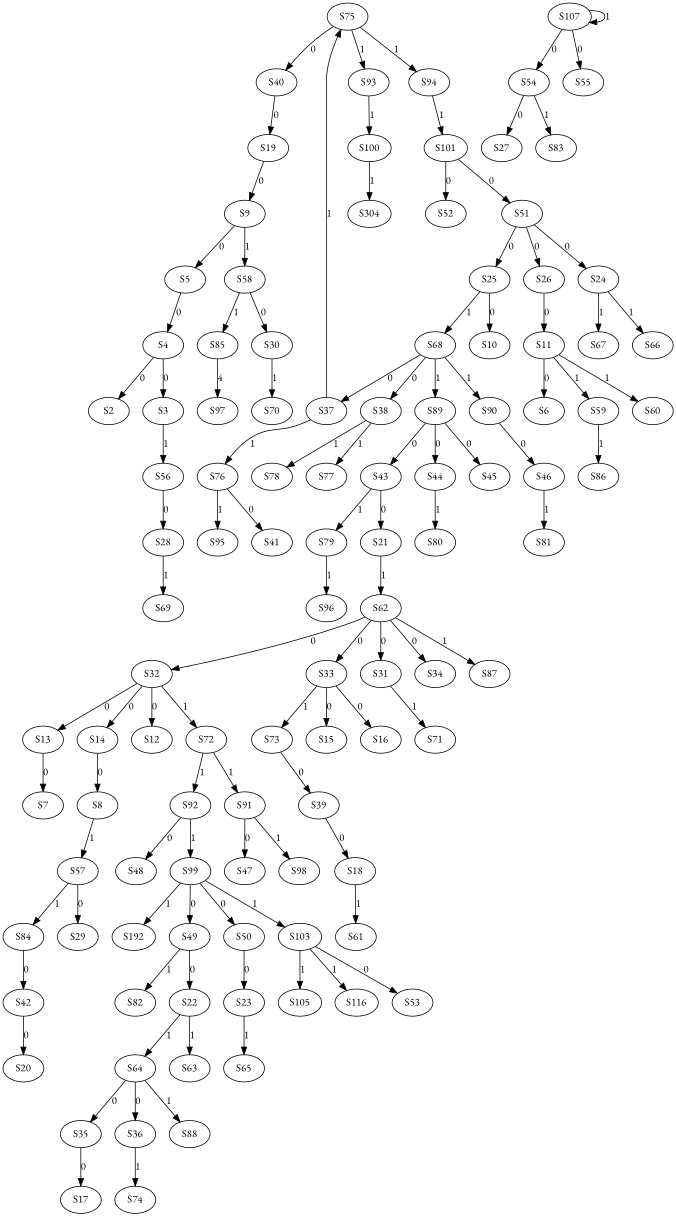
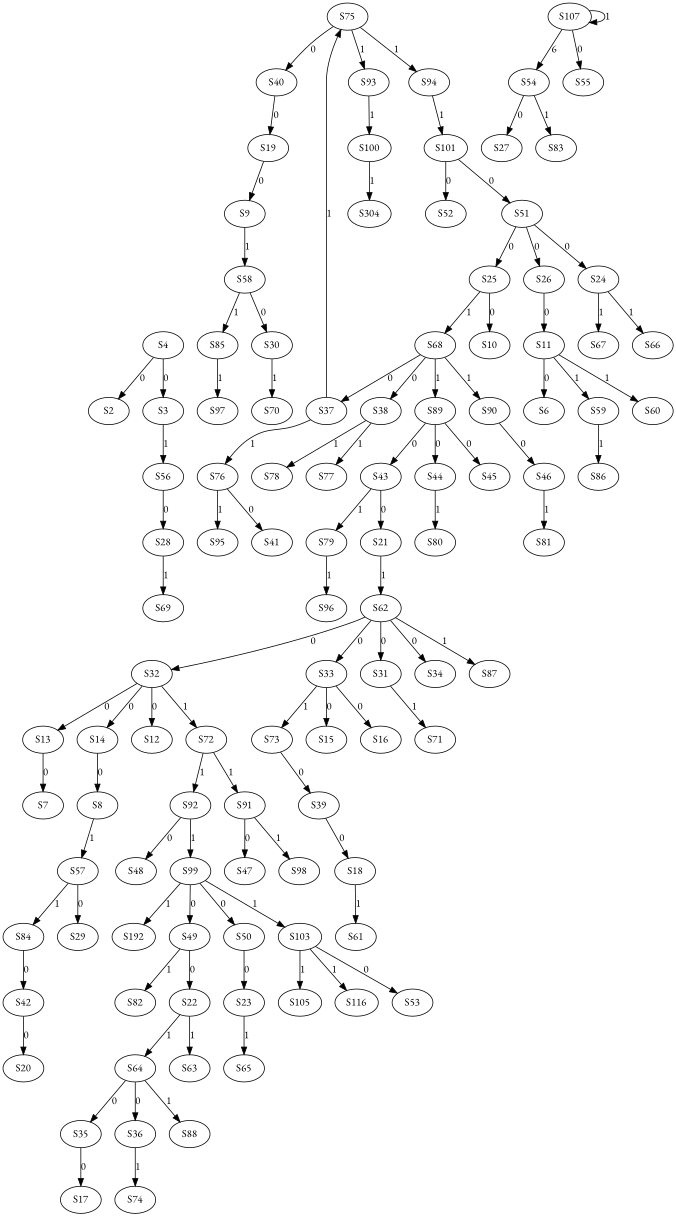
  strict digraph {
    fontname="EB Garamond"
    node [fontname="EB Garamond"]
    edge [fontname="EB Garamond"]
    S4
    S2
    S3
    S56
    S28
-   S5
    S9
    S58
    S30
    S85
    S11
    S6
    S59
    S60
    S86
    S13
    S7
    S14
    S8
    S57
    S29
    S84
    S19
    S25
    S10
    S68
    S37
    S38
    S89
    S90
    S26
    S32
    S12
    S72
    S91
    S92
    S33
    S15
    S16
    S73
    S39
    S35
    S17
    S18
    S61
    S40
    S42
    S20
    S43
    S21
    S79
    S62
    S96
    S31
    S34
    S87
    S49
    S22
    S82
    S64
    S63
    S36
    S88
    S50
    S23
    S65
    S51
    S24
    S66
    S67
    S54
    S27
    S83
    S69
    S70
    S97
    S71
    S74
    S75
    S76
    S77
    S78
    S44
    S45
    S46
    S93
    S94
    S41
    S95
    S100
    S101
    S80
    S81
    S47
    S98
    S48
    S99
    S103
    n99 [label=S192]
    S53
    S105
    n102 [label=S116]
    S52
    S107
    S55
    n106 [label=S304]
    S4 -> S2 [label=0]
    S4 -> S3 [label=0]
    S3 -> S56 [label=1]
    S56 -> S28 [label=0]
    S28 -> S69 [label=1]
-   S5 -> S4 [label=0]
-   S9 -> S5 [label=0]
    S9 -> S58 [label=1]
    S58 -> S30 [label=0]
    S58 -> S85 [label=1]
    S30 -> S70 [label=1]
-   S85 -> S97 [label=4]
+   S85 -> S97 [label=1]
    S11 -> S6 [label=0]
    S11 -> S59 [label=1]
    S11 -> S60 [label=1]
    S59 -> S86 [label=1]
    S13 -> S7 [label=0]
    S14 -> S8 [label=0]
    S8 -> S57 [label=1]
    S57 -> S29 [label=0]
    S57 -> S84 [label=1]
    S84 -> S42 [label=0]
    S19 -> S9 [label=0]
    S25 -> S10 [label=0]
    S25 -> S68 [label=1]
    S68 -> S37 [label=0]
    S68 -> S38 [label=0]
    S68 -> S89 [label=1]
    S68 -> S90 [label=1]
    S37 -> S75 [label=1]
    S37 -> S76 [label=1]
    S38 -> S77 [label=1]
    S38 -> S78 [label=1]
    S89 -> S43 [label=0]
    S89 -> S44 [label=0]
    S89 -> S45 [label=0]
    S90 -> S46 [label=0]
    S26 -> S11 [label=0]
    S32 -> S13 [label=0]
    S32 -> S14 [label=0]
    S32 -> S12 [label=0]
    S32 -> S72 [label=1]
    S72 -> S91 [label=1]
    S72 -> S92 [label=1]
    S91 -> S47 [label=0]
    S91 -> S98 [label=1]
    S92 -> S48 [label=0]
    S92 -> S99 [label=1]
    S33 -> S15 [label=0]
    S33 -> S16 [label=0]
    S33 -> S73 [label=1]
    S73 -> S39 [label=0]
    S39 -> S18 [label=0]
    S35 -> S17 [label=0]
    S18 -> S61 [label=1]
    S40 -> S19 [label=0]
    S42 -> S20 [label=0]
    S43 -> S21 [label=0]
    S43 -> S79 [label=1]
    S21 -> S62 [label=1]
    S79 -> S96 [label=1]
    S62 -> S32 [label=0]
    S62 -> S33 [label=0]
    S62 -> S31 [label=0]
    S62 -> S34 [label=0]
    S62 -> S87 [label=1]
    S31 -> S71 [label=1]
    S49 -> S22 [label=0]
    S49 -> S82 [label=1]
    S22 -> S64 [label=1]
    S22 -> S63 [label=1]
    S64 -> S35 [label=0]
    S64 -> S36 [label=0]
    S64 -> S88 [label=1]
    S36 -> S74 [label=1]
    S50 -> S23 [label=0]
    S23 -> S65 [label=1]
    S51 -> S25 [label=0]
    S51 -> S26 [label=0]
    S51 -> S24 [label=0]
    S24 -> S66 [label=1]
    S24 -> S67 [label=1]
    S54 -> S27 [label=0]
    S54 -> S83 [label=1]
    S75 -> S40 [label=0]
    S75 -> S93 [label=1]
    S75 -> S94 [label=1]
    S76 -> S41 [label=0]
    S76 -> S95 [label=1]
    S44 -> S80 [label=1]
    S46 -> S81 [label=1]
    S93 -> S100 [label=1]
    S94 -> S101 [label=1]
    S100 -> n106 [label=1]
    S101 -> S51 [label=0]
    S101 -> S52 [label=0]
    S99 -> S49 [label=0]
    S99 -> S50 [label=0]
    S99 -> S103 [label=1]
    S99 -> n99 [label=1]
    S103 -> S53 [label=0]
    S103 -> S105 [label=1]
    S103 -> n102 [label=1]
-   S107 -> S54 [label=0]
+   S107 -> S54 [label=6]
    S107 -> S107 [label=1]
    S107 -> S55 [label=0]
  }
